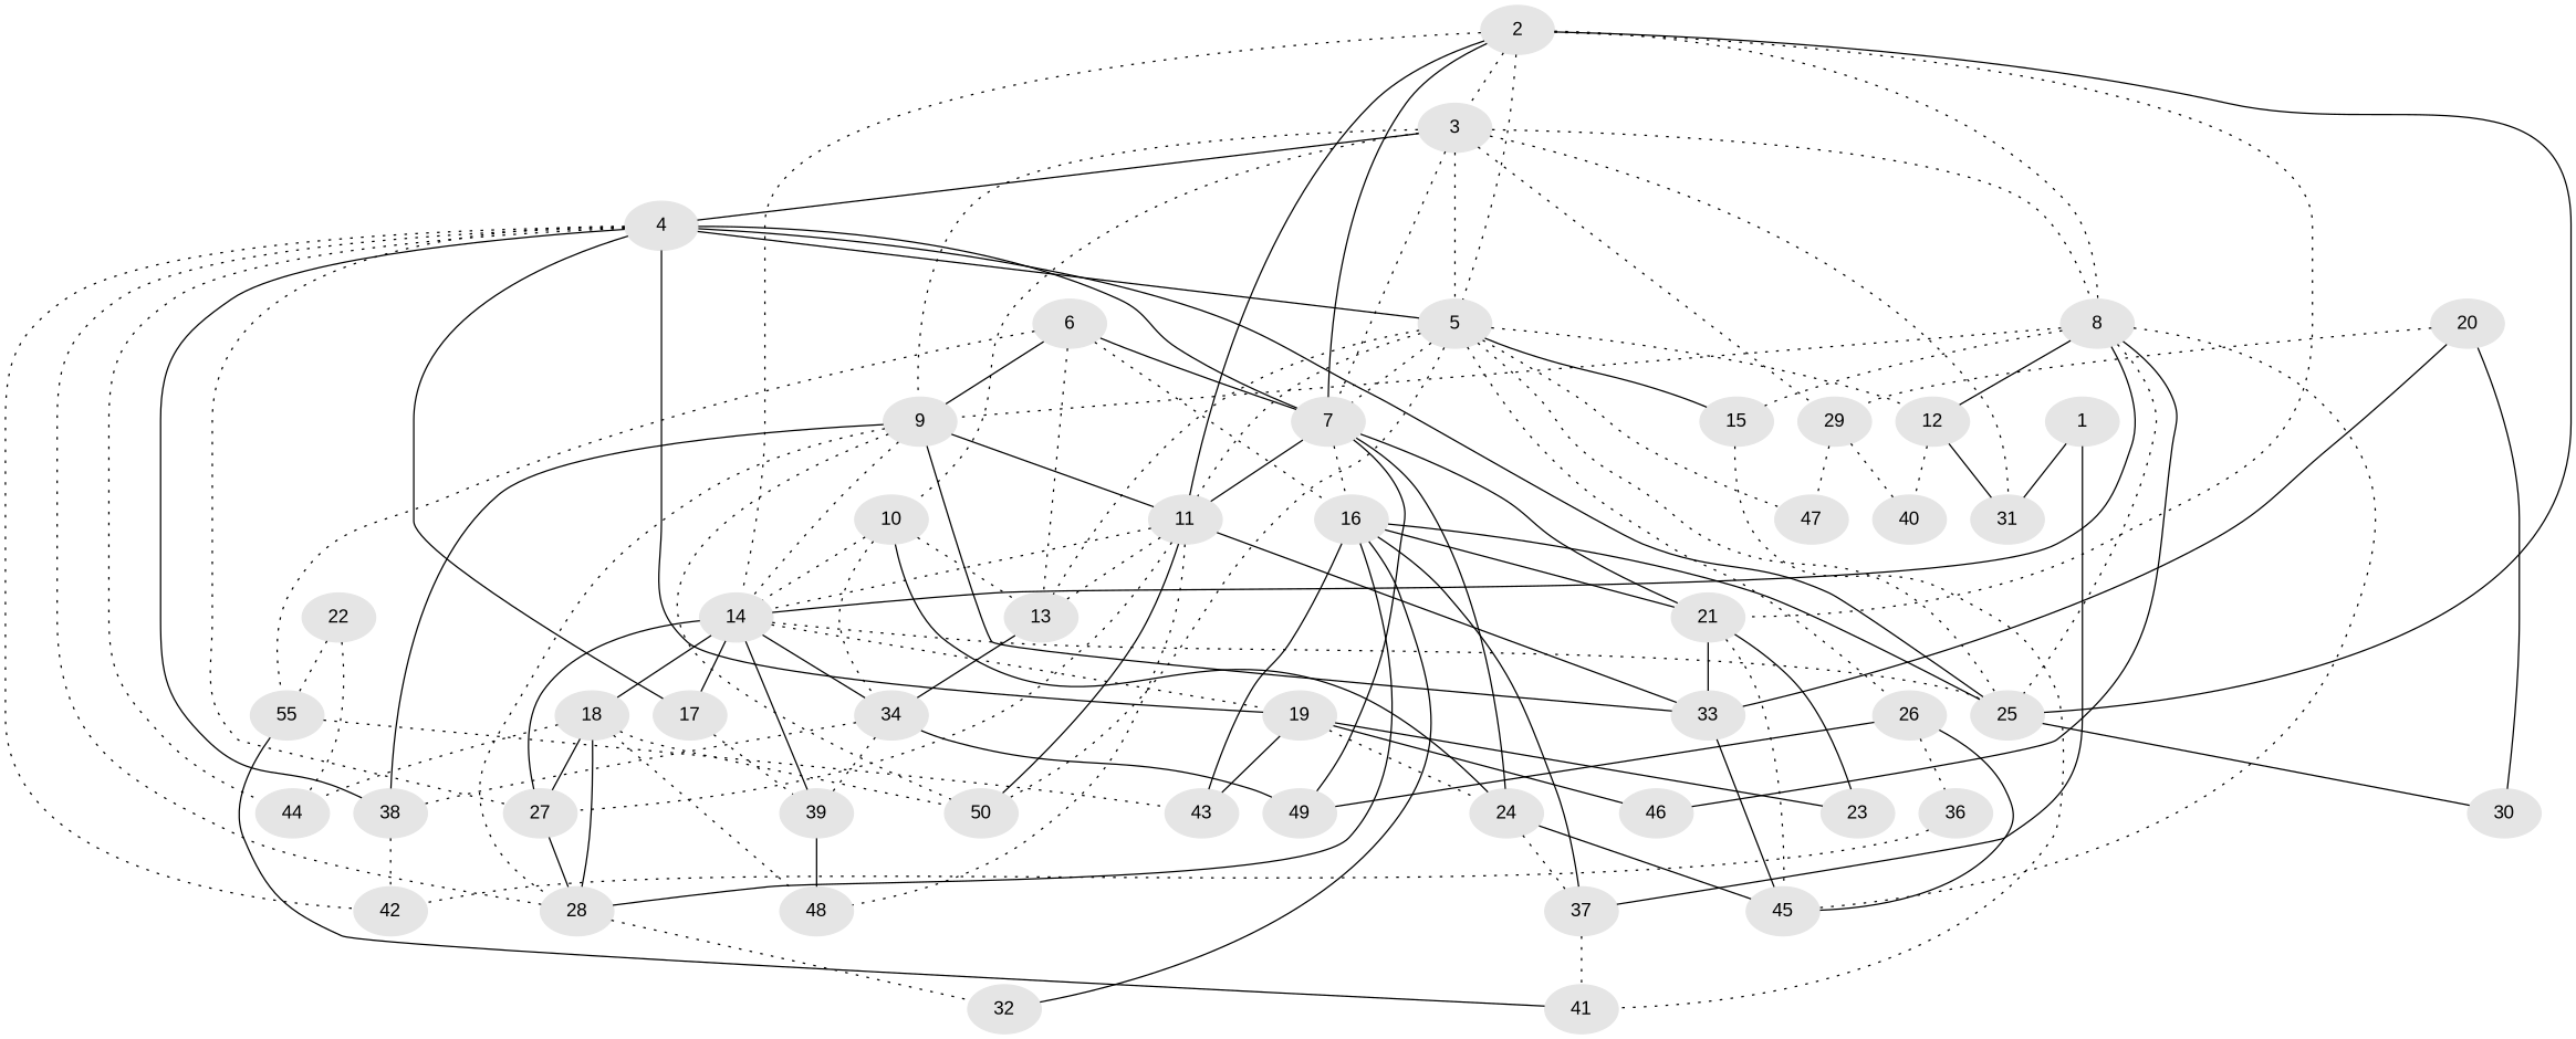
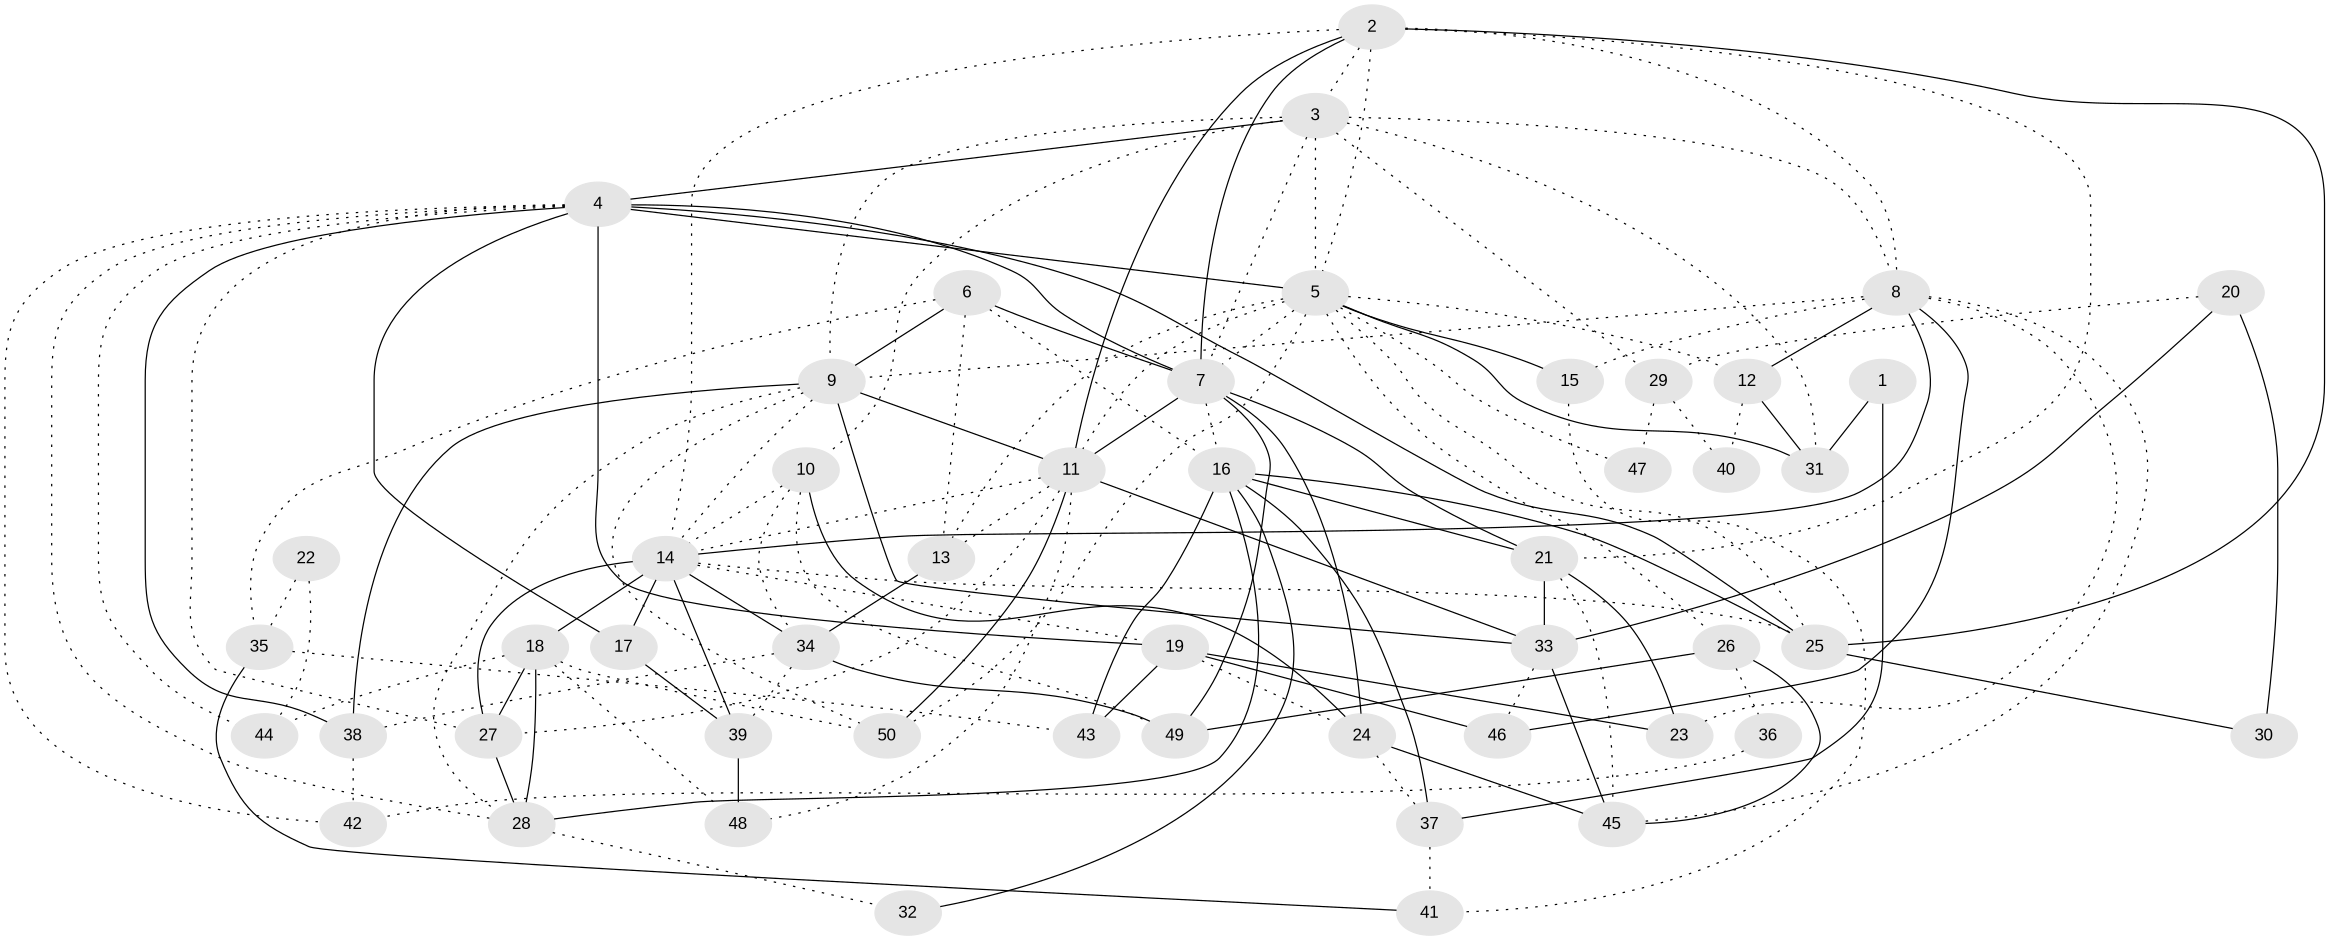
  graph {
    fontname="Liberation Sans"
    node [color=gray90 fontname="Liberation Sans" style=filled]
    edge [fontname="Liberation Sans" style=dotted weight=1.0]
    1
    31
    37
    41
    2
    3
    5
    7
    8
    11
    14
    21
    25
    4
    9
    10
    29
    12
    13
    15
    26
    47
    50
    16
    24
    49
    45
    46
    27
    33
    48
    17
    19
    34
    18
    39
    23
    30
    28
    38
    42
    44
    40
    43
    32
    36
    6
-   35 [label=55]
+   35
    20
    22
    1 -- 31 [style=solid]
    1 -- 37 [style=solid]
    37 -- 41
    2 -- 3
    2 -- 5
    2 -- 7 [style=solid]
    2 -- 8
    2 -- 11 [style=solid]
    2 -- 14
    2 -- 21
    2 -- 25 [style=solid]
    3 -- 31
    3 -- 5 [weight=3.0]
    3 -- 7 [weight=2.0]
    3 -- 8 [weight=2.0]
    3 -- 4 [style=solid]
    3 -- 9
    3 -- 10
    3 -- 29
+   5 -- 31 [style=solid]
    5 -- 7 [weight=2.0]
    5 -- 11
    5 -- 25 [weight=2.0]
    5 -- 12
    5 -- 13
    5 -- 15 [style=solid]
    5 -- 26
    5 -- 47
    5 -- 50
    7 -- 11 [style=solid]
    7 -- 21 [style=solid]
    7 -- 16 [weight=2.0]
    7 -- 24 [style=solid]
    7 -- 49 [style=solid]
    8 -- 14 [style=solid]
-   8 -- 25
+   8 -- 23
    8 -- 9
    8 -- 12 [style=solid]
    8 -- 15 [weight=2.0]
    8 -- 45
    8 -- 46 [style=solid]
    11 -- 14
    11 -- 13
    11 -- 50 [style=solid]
    11 -- 27
    11 -- 33 [style=solid]
    11 -- 48
    14 -- 25
    14 -- 27 [style=solid]
    14 -- 17 [style=solid]
    14 -- 19 [weight=2.0]
    14 -- 34 [style=solid weight=2.0]
    14 -- 18 [style=solid weight=2.0]
    14 -- 39 [style=solid]
    21 -- 45
    21 -- 33 [style=solid]
    21 -- 23 [style=solid]
    25 -- 30 [style=solid]
    4 -- 5 [style=solid weight=2.0]
    4 -- 7 [style=solid]
    4 -- 25 [style=solid]
    4 -- 27
    4 -- 17 [style=solid]
    4 -- 19 [style=solid weight=2.0]
    4 -- 28
    4 -- 38 [style=solid]
    4 -- 42
    4 -- 44
    9 -- 11 [style=solid weight=2.0]
    9 -- 14
    9 -- 50
    9 -- 33 [style=solid]
    9 -- 28
    9 -- 38 [style=solid]
    10 -- 14
-   10 -- 13
+   10 -- 49
    10 -- 24 [style=solid]
    10 -- 34
    29 -- 47
    29 -- 40
    12 -- 31 [style=solid]
    12 -- 40
    13 -- 34 [style=solid]
    15 -- 41
    26 -- 49 [style=solid]
    26 -- 45 [style=solid]
    26 -- 36
    16 -- 37 [style=solid]
    16 -- 21 [style=solid]
    16 -- 25 [style=solid]
    16 -- 28 [style=solid]
    16 -- 43 [style=solid]
    16 -- 32 [style=solid]
    24 -- 37
    24 -- 45 [style=solid]
    27 -- 28 [style=solid]
    33 -- 45 [style=solid]
-   17 -- 39
+   33 -- 46
+   17 -- 39 [style=solid]
    19 -- 24
    19 -- 46 [style=solid]
    19 -- 23 [style=solid]
    19 -- 43 [style=solid]
    34 -- 49 [style=solid]
    34 -- 39
    34 -- 38
    18 -- 50
    18 -- 27 [style=solid]
    18 -- 48
    18 -- 28 [style=solid]
    18 -- 44
    39 -- 48 [style=solid]
    28 -- 32
    38 -- 42
    36 -- 42
    6 -- 7 [style=solid]
    6 -- 9 [style=solid]
    6 -- 13
    6 -- 16
    6 -- 35
    35 -- 41 [style=solid]
    35 -- 43
    20 -- 29
    20 -- 33 [style=solid]
    20 -- 30 [style=solid]
    22 -- 44
    22 -- 35
  }
